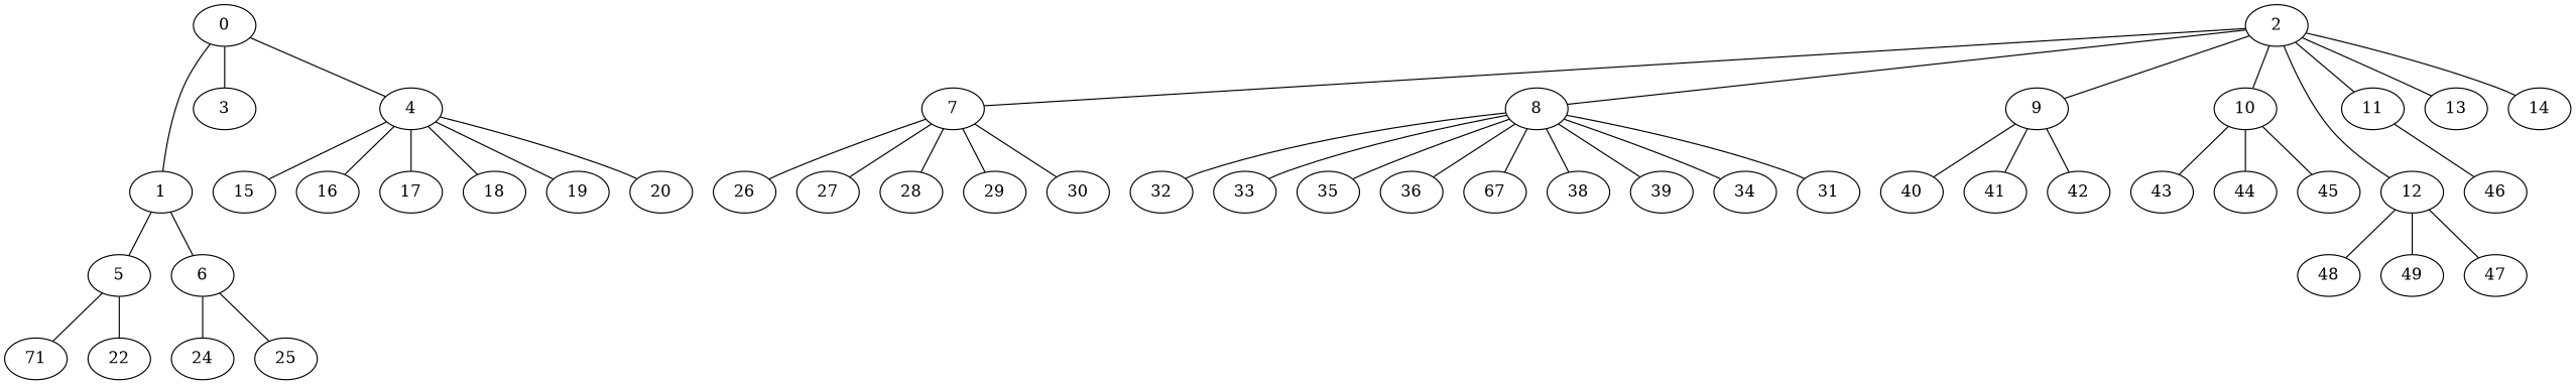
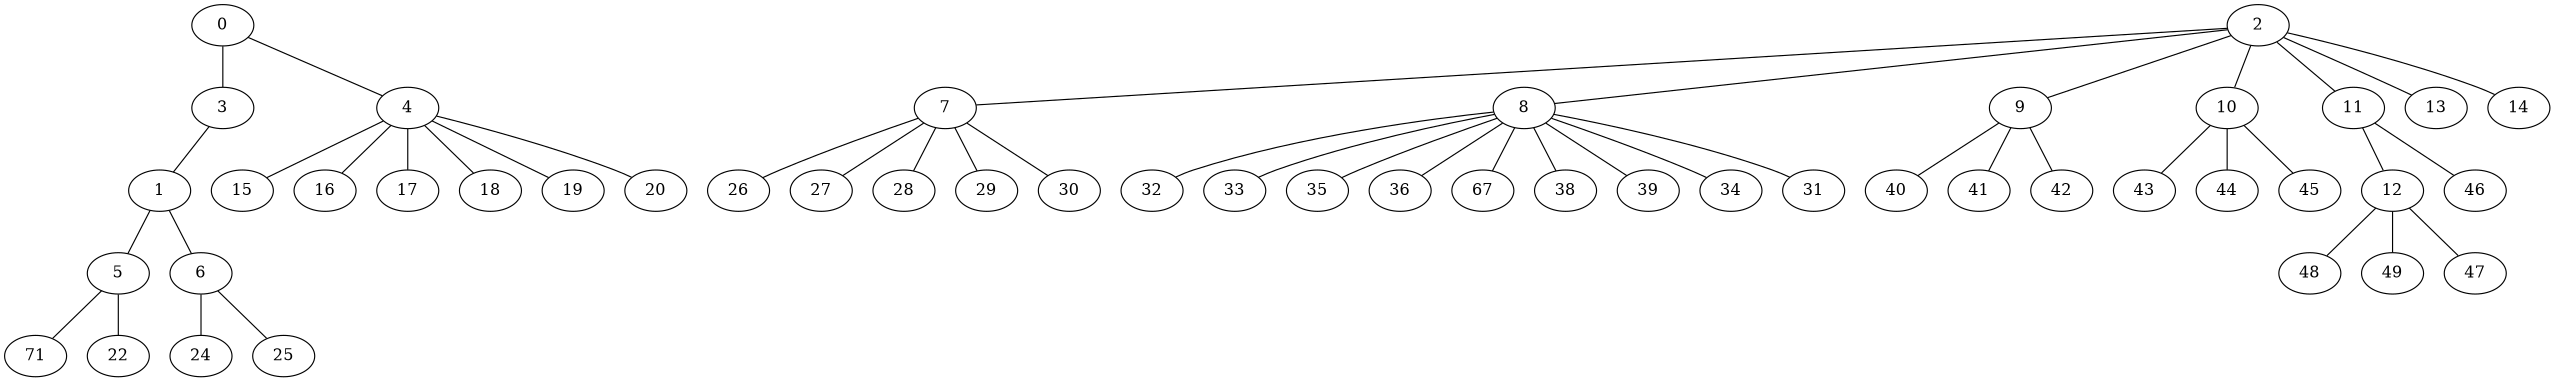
  graph {
    0
    1
    3
    4
    5
    6
    2
    7
    8
    9
    10
    11
    12
    13
    14
    15
    16
    17
    18
    19
    20
    n22 [label=71]
    22
    24
    25
    26
    27
    28
    29
    30
    32
    33
    35
    36
    n35 [label=67]
    38
    39
    34
    31
    40
    41
    42
    43
    44
    45
    46
    48
    49
    47
-   0 -- 1
+   3 -- 1
    0 -- 3
    0 -- 4
    1 -- 5
    1 -- 6
    4 -- 15
    4 -- 16
    4 -- 17
    4 -- 18
    4 -- 19
    4 -- 20
    5 -- n22
    5 -- 22
    6 -- 24
    6 -- 25
    2 -- 7
    2 -- 8
    2 -- 9
    2 -- 10
    2 -- 11
-   2 -- 12
+   11 -- 12
    2 -- 13
    2 -- 14
    7 -- 26
    7 -- 27
    7 -- 28
    7 -- 29
    7 -- 30
    8 -- 32
    8 -- 33
    8 -- 35
    8 -- 36
    8 -- n35
    8 -- 38
    8 -- 39
    8 -- 34
    8 -- 31
    9 -- 40
    9 -- 41
    9 -- 42
    10 -- 43
    10 -- 44
    10 -- 45
    11 -- 46
    12 -- 48
    12 -- 49
    12 -- 47
  }
